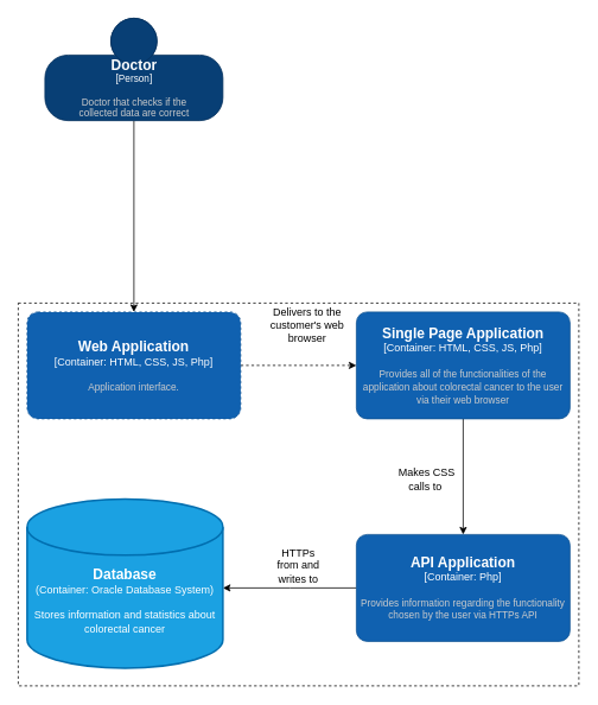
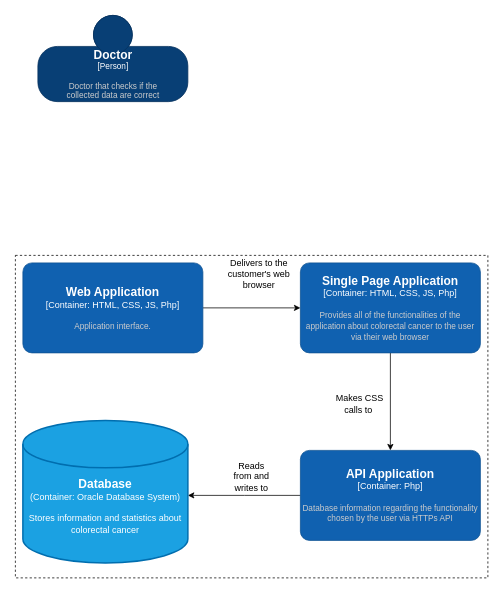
  <mxCell id="0" />
  <mxCell id="1" parent="0" />
- <mxCell id="2" value="" style="edgeStyle=orthogonalEdgeStyle;rounded=0;orthogonalLoop=1;jettySize=auto;html=1;dashed=1;" parent="1" source="3" target="7" edge="1"><mxGeometry relative="1" as="geometry" /></mxCell>
- <mxCell id="3" value="&lt;font style=&quot;font-size: 16px&quot;&gt;&lt;b&gt;Web Application&lt;/b&gt;&lt;/font&gt;&lt;div&gt;[Container: HTML, CSS, JS, Php]&lt;/div&gt;&lt;br&gt;&lt;div&gt;&lt;font style=&quot;font-size: 11px&quot;&gt;&lt;font color=&quot;#cccccc&quot;&gt;Application interface.&lt;/font&gt;&lt;/div&gt;" style="rounded=1;whiteSpace=wrap;html=1;labelBackgroundColor=none;fillColor=#1061B0;fontColor=#ffffff;align=center;arcSize=10;strokeColor=#0D5091;metaEdit=1;resizable=0;points=[[0.25,0,0],[0.5,0,0],[0.75,0,0],[1,0.25,0],[1,0.5,0],[1,0.75,0],[0.75,1,0],[0.5,1,0],[0.25,1,0],[0,0.75,0],[0,0.5,0],[0,0.25,0]];dashed=1;" parent="1" vertex="1"><mxGeometry x="30" y="350" width="240" height="120" as="geometry" /></mxCell>
- <mxCell id="4" style="edgeStyle=orthogonalEdgeStyle;rounded=0;orthogonalLoop=1;jettySize=auto;html=1;entryX=0.5;entryY=0;entryDx=0;entryDy=0;entryPerimeter=0;fontSize=16;" parent="1" source="5" target="3" edge="1"><mxGeometry relative="1" as="geometry" /></mxCell>
+ <mxCell id="2" value="" style="edgeStyle=orthogonalEdgeStyle;rounded=0;orthogonalLoop=1;jettySize=auto;html=1;" parent="1" source="3" target="7" edge="1"><mxGeometry relative="1" as="geometry" /></mxCell>
+ <mxCell id="3" value="&lt;font style=&quot;font-size: 16px&quot;&gt;&lt;b&gt;Web Application&lt;/b&gt;&lt;/font&gt;&lt;div&gt;[Container: HTML, CSS, JS, Php]&lt;/div&gt;&lt;br&gt;&lt;div&gt;&lt;font style=&quot;font-size: 11px&quot;&gt;&lt;font color=&quot;#cccccc&quot;&gt;Application interface.&lt;/font&gt;&lt;/div&gt;" style="rounded=1;whiteSpace=wrap;html=1;labelBackgroundColor=none;fillColor=#1061B0;fontColor=#ffffff;align=center;arcSize=10;strokeColor=#0D5091;metaEdit=1;resizable=0;points=[[0.25,0,0],[0.5,0,0],[0.75,0,0],[1,0.25,0],[1,0.5,0],[1,0.75,0],[0.75,1,0],[0.5,1,0],[0.25,1,0],[0,0.75,0],[0,0.5,0],[0,0.25,0]];" parent="1" vertex="1"><mxGeometry x="30" y="350" width="240" height="120" as="geometry" /></mxCell>
  <mxCell id="5" value="&lt;font style=&quot;font-size: 16px&quot;&gt;&lt;b&gt;Doctor&lt;/b&gt;&lt;/font&gt;&lt;div&gt;[Person]&lt;/div&gt;&lt;br&gt;&lt;div&gt;&lt;font style=&quot;font-size: 11px&quot;&gt;&lt;font color=&quot;#cccccc&quot;&gt;Doctor that checks if the&#10; collected data are correct&#10;&lt;/font&gt;&lt;/div&gt;" style="html=1;fontSize=11;dashed=0;whitespace=wrap;fillColor=#083F75;strokeColor=#06315C;fontColor=#ffffff;shape=mxgraph.c4.person2;align=center;metaEdit=1;points=[[0.5,0,0],[1,0.5,0],[1,0.75,0],[0.75,1,0],[0.5,1,0],[0.25,1,0],[0,0.75,0],[0,0.5,0]];resizable=0;" parent="1" vertex="1"><mxGeometry x="50" y="20" width="200" height="115" as="geometry" /></mxCell>
  <mxCell id="6" value="" style="edgeStyle=orthogonalEdgeStyle;rounded=0;orthogonalLoop=1;jettySize=auto;html=1;" parent="1" source="7" target="10" edge="1"><mxGeometry relative="1" as="geometry" /></mxCell>
  <mxCell id="7" value="&lt;font style=&quot;font-size: 16px&quot;&gt;&lt;b&gt;Single Page Application&lt;/b&gt;&lt;/font&gt;&lt;div&gt;[Container: HTML, CSS, JS, Php]&lt;/div&gt;&lt;br&gt;&lt;div&gt;&lt;font style=&quot;font-size: 11px&quot;&gt;&lt;font color=&quot;#cccccc&quot;&gt;Provides all of the functionalities of the application about colorectal cancer to the user via their web browser&lt;/font&gt;&lt;/div&gt;" style="rounded=1;whiteSpace=wrap;html=1;labelBackgroundColor=none;fillColor=#1061B0;fontColor=#ffffff;align=center;arcSize=10;strokeColor=#0D5091;metaEdit=1;resizable=0;points=[[0.25,0,0],[0.5,0,0],[0.75,0,0],[1,0.25,0],[1,0.5,0],[1,0.75,0],[0.75,1,0],[0.5,1,0],[0.25,1,0],[0,0.75,0],[0,0.5,0],[0,0.25,0]];" parent="1" vertex="1"><mxGeometry x="400" y="350" width="240" height="120" as="geometry" /></mxCell>
  <mxCell id="8" value="Delivers to the customer's web browser" style="text;html=1;strokeColor=none;fillColor=none;align=center;verticalAlign=middle;whiteSpace=wrap;rounded=0;" parent="1" vertex="1"><mxGeometry x="300" y="350" width="90" height="30" as="geometry" /></mxCell>
  <mxCell id="9" style="edgeStyle=orthogonalEdgeStyle;rounded=0;orthogonalLoop=1;jettySize=auto;html=1;entryX=1;entryY=0.5;entryDx=0;entryDy=0;entryPerimeter=0;" parent="1" source="10" edge="1"><mxGeometry relative="1" as="geometry"><mxPoint x="250" y="660" as="targetPoint" /></mxGeometry></mxCell>
- <mxCell id="10" value="&lt;font style=&quot;font-size: 16px&quot;&gt;&lt;b&gt;API Application&lt;/b&gt;&lt;/font&gt;&lt;div&gt;[Container: Php]&lt;/div&gt;&lt;br&gt;&lt;div&gt;&lt;font style=&quot;font-size: 11px&quot;&gt;&lt;font color=&quot;#cccccc&quot;&gt;Provides information regarding the functionality chosen by the user via HTTPs API&lt;/font&gt;&lt;/div&gt;" style="rounded=1;whiteSpace=wrap;html=1;labelBackgroundColor=none;fillColor=#1061B0;fontColor=#ffffff;align=center;arcSize=10;strokeColor=#0D5091;metaEdit=1;resizable=0;points=[[0.25,0,0],[0.5,0,0],[0.75,0,0],[1,0.25,0],[1,0.5,0],[1,0.75,0],[0.75,1,0],[0.5,1,0],[0.25,1,0],[0,0.75,0],[0,0.5,0],[0,0.25,0]];" parent="1" vertex="1"><mxGeometry x="400" y="600" width="240" height="120" as="geometry" /></mxCell>
+ <mxCell id="10" value="&lt;font style=&quot;font-size: 16px&quot;&gt;&lt;b&gt;API Application&lt;/b&gt;&lt;/font&gt;&lt;div&gt;[Container: Php]&lt;/div&gt;&lt;br&gt;&lt;div&gt;&lt;font style=&quot;font-size: 11px&quot;&gt;&lt;font color=&quot;#cccccc&quot;&gt;Database information regarding the functionality chosen by the user via HTTPs API&lt;/font&gt;&lt;/div&gt;" style="rounded=1;whiteSpace=wrap;html=1;labelBackgroundColor=none;fillColor=#1061B0;fontColor=#ffffff;align=center;arcSize=10;strokeColor=#0D5091;metaEdit=1;resizable=0;points=[[0.25,0,0],[0.5,0,0],[0.75,0,0],[1,0.25,0],[1,0.5,0],[1,0.75,0],[0.75,1,0],[0.5,1,0],[0.25,1,0],[0,0.75,0],[0,0.5,0],[0,0.25,0]];" parent="1" vertex="1"><mxGeometry x="400" y="600" width="240" height="120" as="geometry" /></mxCell>
  <mxCell id="11" value="Makes CSS calls to&amp;nbsp;" style="text;html=1;strokeColor=none;fillColor=none;align=center;verticalAlign=middle;whiteSpace=wrap;rounded=0;" parent="1" vertex="1"><mxGeometry x="436" y="510" width="87" height="55" as="geometry" /></mxCell>
- <mxCell id="12" value="HTTPs from and writes to" style="text;html=1;strokeColor=none;fillColor=none;align=center;verticalAlign=middle;whiteSpace=wrap;rounded=0;" parent="1" vertex="1"><mxGeometry x="305" y="620" width="60" height="30" as="geometry" /></mxCell>
+ <mxCell id="12" value="Reads from and writes to" style="text;html=1;strokeColor=none;fillColor=none;align=center;verticalAlign=middle;whiteSpace=wrap;rounded=0;" parent="1" vertex="1"><mxGeometry x="305" y="620" width="60" height="30" as="geometry" /></mxCell>
  <mxCell id="13" value="&lt;b&gt;&lt;font style=&quot;font-size: 16px&quot;&gt;&lt;br&gt;&lt;br&gt;Database&lt;/font&gt;&lt;/b&gt;&lt;br&gt;(Container: Oracle Database System)&lt;br&gt;&lt;br&gt;Stores information and statistics about colorectal cancer" style="strokeWidth=2;html=1;shape=mxgraph.flowchart.database;whiteSpace=wrap;fillColor=#1ba1e2;fontColor=#ffffff;strokeColor=#006EAF;" parent="1" vertex="1"><mxGeometry x="30" y="560" width="220" height="190" as="geometry" /></mxCell>
  <mxCell id="14" value="" style="text;html=1;strokeColor=default;fillColor=none;overflow=fill;fontSize=16;dashed=1;perimeterSpacing=0;" parent="1" vertex="1"><mxGeometry x="20" y="340" width="630" height="430" as="geometry" /></mxCell>
